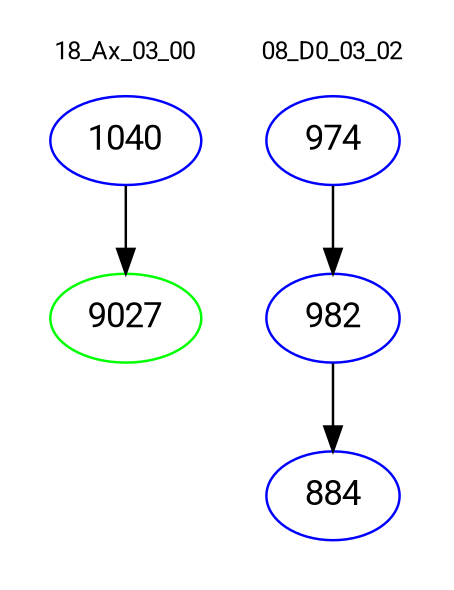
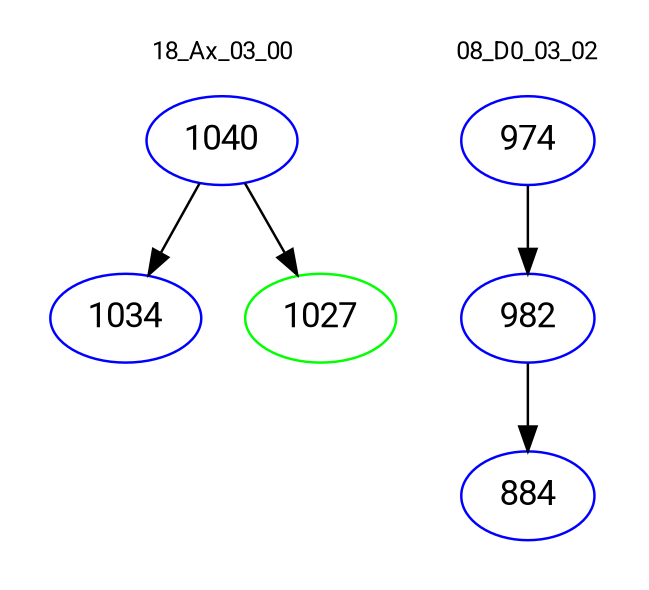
  digraph {
    fontname=Roboto
    node [color=blue fontname=Roboto]
    edge [color=black fontname=Roboto]
    n1 [label=1040]
-   n3 [color=green label=9027]
+   n2 [label=1034]
+   n3 [color=green label=1027]
    n4 [label=974]
    n5 [label=982]
    n6 [label=884]
    subgraph cluster_1 {
      color=white
      fontsize=10
      label="18_Ax_03_00"
      n1
+     n2
      n3
    }
    subgraph cluster_2 {
      color=white
      fontsize=10
      label="08_D0_03_02"
      n4
      n5
      n6
    }
+   n1 -> n2
    n1 -> n3
    n4 -> n5
    n5 -> n6
  }
